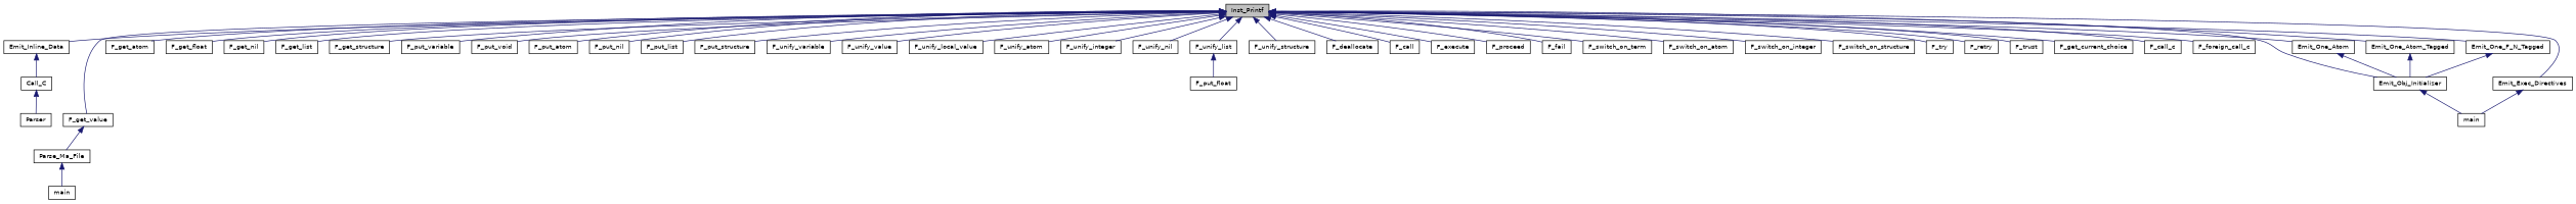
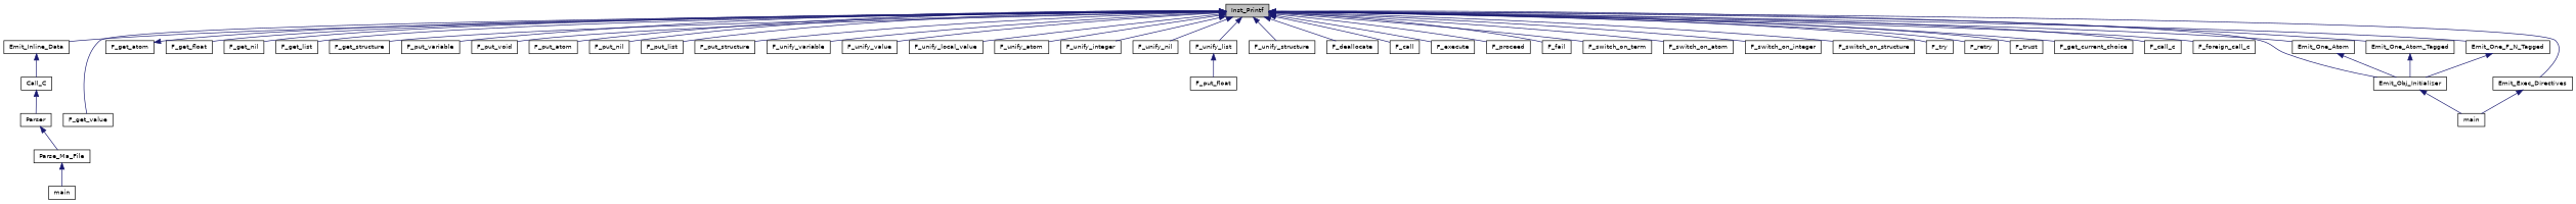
  digraph {
    rankdir=TB
    node [color=black fillcolor=white fontname=Helvetica fontsize=10 shape=record style=filled]
    edge [color=midnightblue dir=back fontname=Helvetica fontsize=10 labelfontname=Helvetica labelfontsize=10 style=solid]
    n1 [fillcolor=grey75 fontcolor=black height=0.2 label=Inst_Printf width=0.4]
    n2 [height=0.2 label=Emit_Inline_Data width=0.4]
    n3 [height=0.2 label=F_get_value width=0.4]
    n4 [height=0.2 label=F_get_atom width=0.4]
    n5 [height=0.2 label=F_get_float width=0.4]
    n6 [height=0.2 label=F_get_nil width=0.4]
    n7 [height=0.2 label=F_get_list width=0.4]
    n8 [height=0.2 label=F_get_structure width=0.4]
    n9 [height=0.2 label=F_put_variable width=0.4]
    n10 [height=0.2 label=F_put_void width=0.4]
    n11 [height=0.2 label=F_put_atom width=0.4]
    n12 [height=0.2 label=F_put_nil width=0.4]
    n13 [height=0.2 label=F_put_list width=0.4]
    n14 [height=0.2 label=F_put_structure width=0.4]
    n15 [height=0.2 label=F_unify_variable width=0.4]
    n16 [height=0.2 label=F_unify_value width=0.4]
    n17 [height=0.2 label=F_unify_local_value width=0.4]
    n18 [height=0.2 label=F_unify_atom width=0.4]
    n19 [height=0.2 label=F_unify_integer width=0.4]
    n20 [height=0.2 label=F_unify_nil width=0.4]
    n21 [height=0.2 label=F_unify_list width=0.4]
    n22 [height=0.2 label=F_unify_structure width=0.4]
    n23 [height=0.2 label=F_deallocate width=0.4]
    n24 [height=0.2 label=F_call width=0.4]
    n25 [height=0.2 label=F_execute width=0.4]
    n26 [height=0.2 label=F_proceed width=0.4]
    n27 [height=0.2 label=F_fail width=0.4]
    n28 [height=0.2 label=F_switch_on_term width=0.4]
    n29 [height=0.2 label=F_switch_on_atom width=0.4]
    n30 [height=0.2 label=F_switch_on_integer width=0.4]
    n31 [height=0.2 label=F_switch_on_structure width=0.4]
    n32 [height=0.2 label=F_try width=0.4]
    n33 [height=0.2 label=F_retry width=0.4]
    n34 [height=0.2 label=F_trust width=0.4]
    n35 [height=0.2 label=F_get_current_choice width=0.4]
    n36 [height=0.2 label=F_call_c width=0.4]
    n37 [height=0.2 label=F_foreign_call_c width=0.4]
    n38 [height=0.2 label=Emit_Obj_Initializer width=0.4]
    n39 [height=0.2 label=Emit_Exec_Directives width=0.4]
    n40 [height=0.2 label=Emit_One_Atom width=0.4]
    n41 [height=0.2 label=Emit_One_Atom_Tagged width=0.4]
    n42 [height=0.2 label=Emit_One_F_N_Tagged width=0.4]
    n43 [height=0.2 label=Call_C width=0.4]
    n44 [height=0.2 label=F_put_float width=0.4]
    n45 [height=0.2 label=main width=0.4]
    n46 [height=0.2 label=Parser width=0.4]
    n47 [height=0.2 label=Parse_Ma_File width=0.4]
    n48 [height=0.2 label=main width=0.4]
    n1 -> n2
    n1 -> n3
-   n1 -> n4
+   n4 -> n1
    n1 -> n5
    n1 -> n6
    n1 -> n7
    n1 -> n8
    n1 -> n9
    n1 -> n10
    n1 -> n11
    n1 -> n12
    n1 -> n13
    n1 -> n14
    n1 -> n15
    n1 -> n16
    n1 -> n17
    n1 -> n18
    n1 -> n19
    n1 -> n20
    n1 -> n21
    n1 -> n22
    n1 -> n23
    n1 -> n24
    n1 -> n25
    n1 -> n26
    n1 -> n27
    n1 -> n28
    n1 -> n29
    n1 -> n30
    n1 -> n31
    n1 -> n32
    n1 -> n33
    n1 -> n34
    n1 -> n35
    n1 -> n36
    n1 -> n37
    n1 -> n38
    n1 -> n39
    n1 -> n40
    n1 -> n41
    n1 -> n42
    n2 -> n43
    n21 -> n44
    n38 -> n45
    n39 -> n45
    n40 -> n38
    n41 -> n38
    n42 -> n38
    n43 -> n46
-   n3 -> n47
+   n46 -> n47
    n47 -> n48
  }
